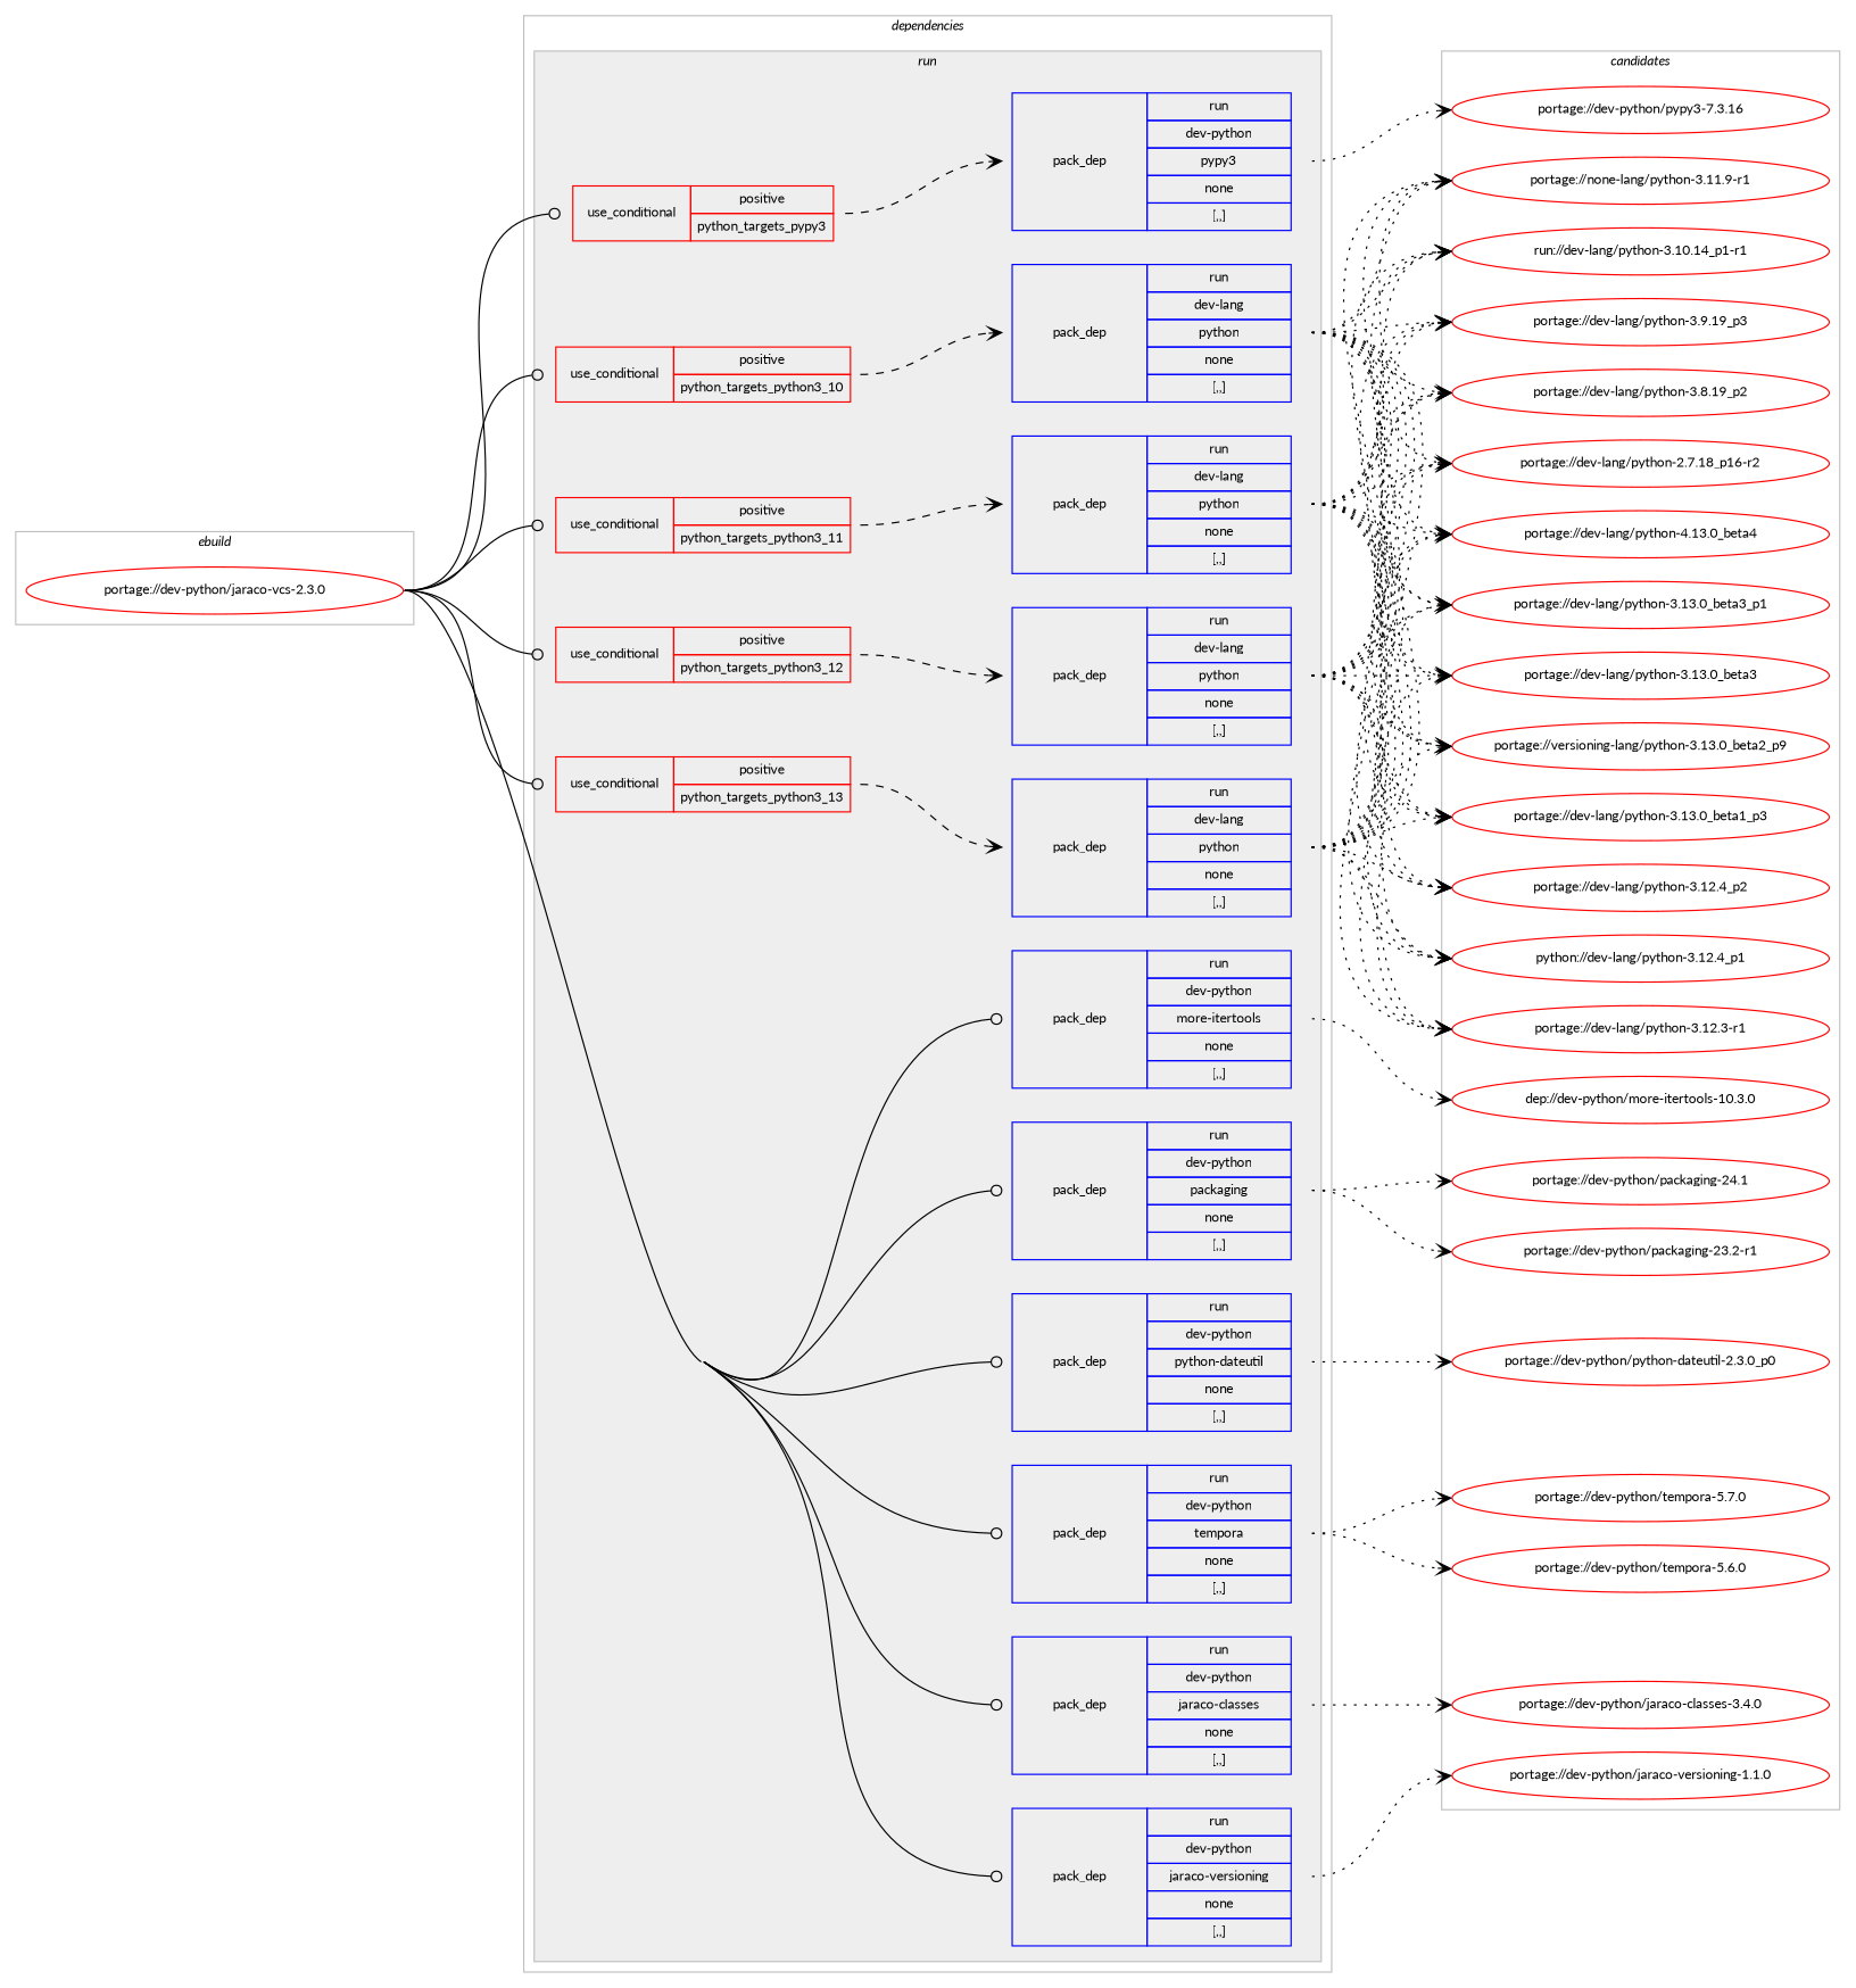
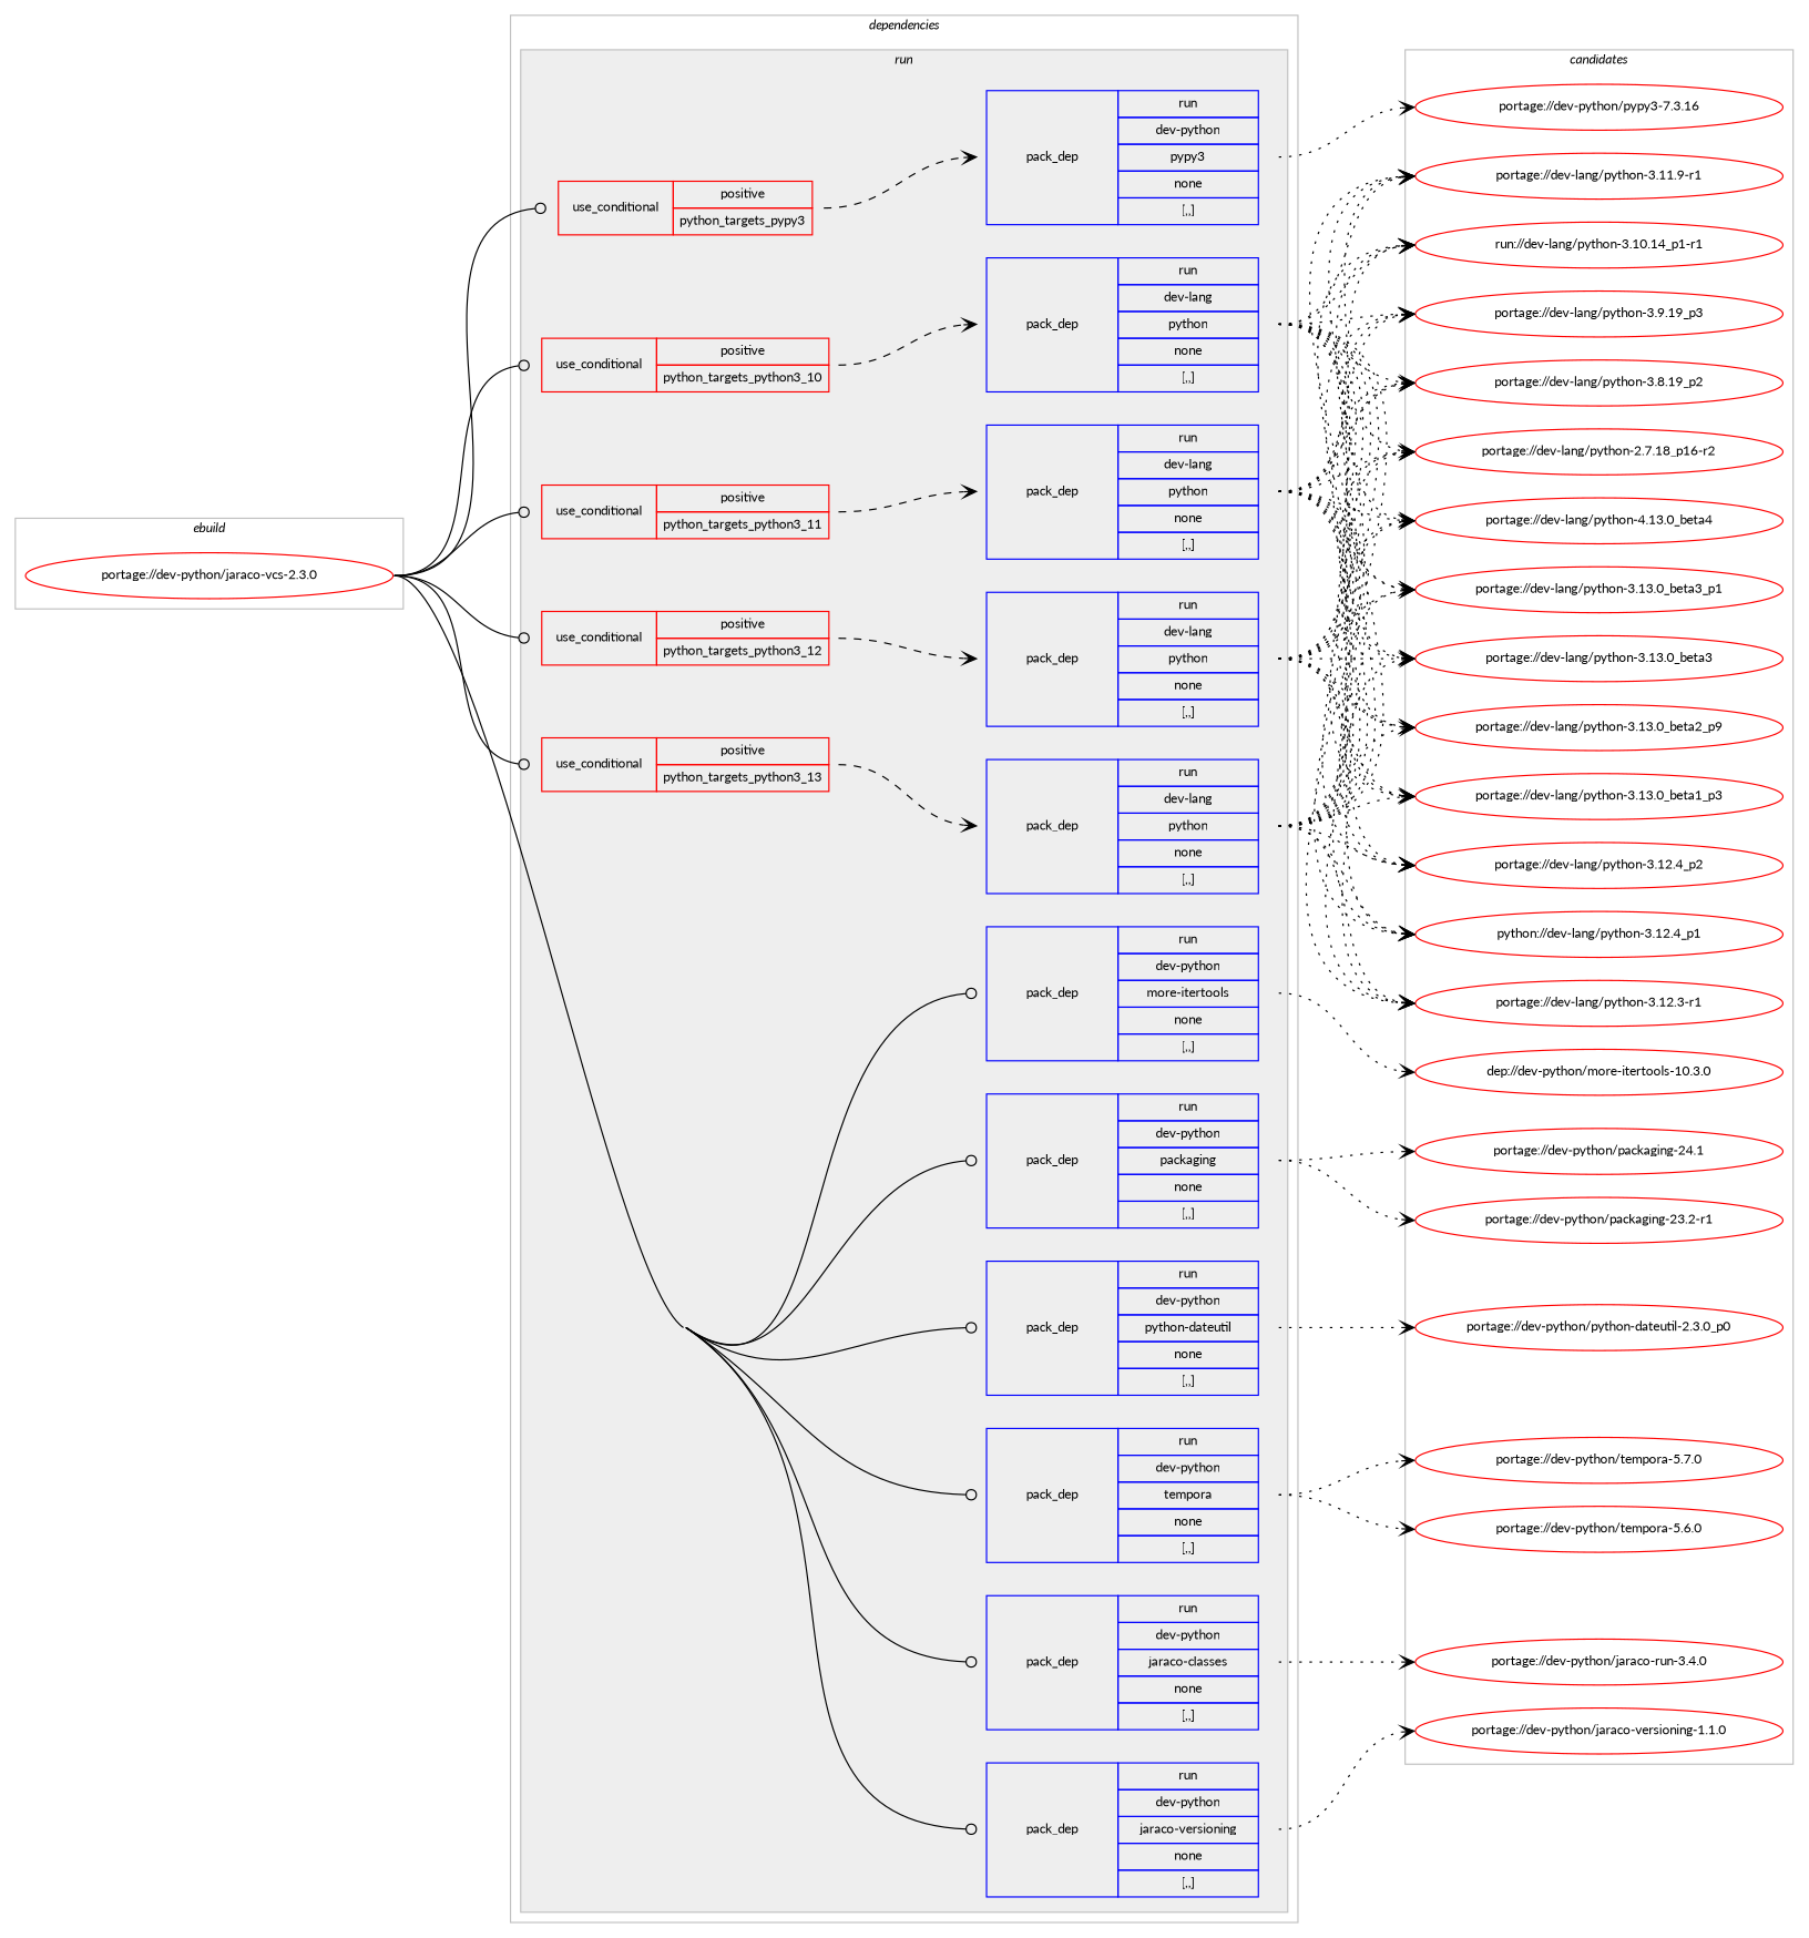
  digraph {
    compound=true
    concentrate=true
    fontname=Lato
    fontsize=10
    newrank=true
    rankdir=LR
    ranksep=1.5
    node [color=red fontname=Lato fontsize=10]
    edge [arrowhead=vee fontname=Lato headport=w style=dotted tailport=e weight=100]
    n1 [label="portage://dev-python/jaraco-vcs-2.3.0" width=4]
    n2 [color=blue label=<<TABLE BORDER="0" CELLBORDER="1" CELLSPACING="0" CELLPADDING="4" WIDTH="220"><TR><TD ROWSPAN="6" CELLPADDING="30">pack_dep</TD></TR><TR><TD WIDTH="110">run</TD></TR><TR><TD>dev-python</TD></TR><TR><TD>pypy3</TD></TR><TR><TD>none</TD></TR><TR><TD>[,,]</TD></TR></TABLE>> shape=none]
    n3 [label=<<TABLE BORDER="0" CELLBORDER="1" CELLSPACING="0" CELLPADDING="4"><TR><TD ROWSPAN="3" CELLPADDING="10">use_conditional</TD></TR><TR><TD>positive</TD></TR><TR><TD>python_targets_pypy3</TD></TR></TABLE>> shape=none]
    n4 [color=blue label=<<TABLE BORDER="0" CELLBORDER="1" CELLSPACING="0" CELLPADDING="4" WIDTH="220"><TR><TD ROWSPAN="6" CELLPADDING="30">pack_dep</TD></TR><TR><TD WIDTH="110">run</TD></TR><TR><TD>dev-lang</TD></TR><TR><TD>python</TD></TR><TR><TD>none</TD></TR><TR><TD>[,,]</TD></TR></TABLE>> shape=none]
    n5 [label=<<TABLE BORDER="0" CELLBORDER="1" CELLSPACING="0" CELLPADDING="4"><TR><TD ROWSPAN="3" CELLPADDING="10">use_conditional</TD></TR><TR><TD>positive</TD></TR><TR><TD>python_targets_python3_10</TD></TR></TABLE>> shape=none]
    n6 [color=blue label=<<TABLE BORDER="0" CELLBORDER="1" CELLSPACING="0" CELLPADDING="4" WIDTH="220"><TR><TD ROWSPAN="6" CELLPADDING="30">pack_dep</TD></TR><TR><TD WIDTH="110">run</TD></TR><TR><TD>dev-lang</TD></TR><TR><TD>python</TD></TR><TR><TD>none</TD></TR><TR><TD>[,,]</TD></TR></TABLE>> shape=none]
    n7 [label=<<TABLE BORDER="0" CELLBORDER="1" CELLSPACING="0" CELLPADDING="4"><TR><TD ROWSPAN="3" CELLPADDING="10">use_conditional</TD></TR><TR><TD>positive</TD></TR><TR><TD>python_targets_python3_11</TD></TR></TABLE>> shape=none]
    n8 [color=blue label=<<TABLE BORDER="0" CELLBORDER="1" CELLSPACING="0" CELLPADDING="4" WIDTH="220"><TR><TD ROWSPAN="6" CELLPADDING="30">pack_dep</TD></TR><TR><TD WIDTH="110">run</TD></TR><TR><TD>dev-lang</TD></TR><TR><TD>python</TD></TR><TR><TD>none</TD></TR><TR><TD>[,,]</TD></TR></TABLE>> shape=none]
    n9 [label=<<TABLE BORDER="0" CELLBORDER="1" CELLSPACING="0" CELLPADDING="4"><TR><TD ROWSPAN="3" CELLPADDING="10">use_conditional</TD></TR><TR><TD>positive</TD></TR><TR><TD>python_targets_python3_12</TD></TR></TABLE>> shape=none]
    n10 [color=blue label=<<TABLE BORDER="0" CELLBORDER="1" CELLSPACING="0" CELLPADDING="4" WIDTH="220"><TR><TD ROWSPAN="6" CELLPADDING="30">pack_dep</TD></TR><TR><TD WIDTH="110">run</TD></TR><TR><TD>dev-lang</TD></TR><TR><TD>python</TD></TR><TR><TD>none</TD></TR><TR><TD>[,,]</TD></TR></TABLE>> shape=none]
    n11 [label=<<TABLE BORDER="0" CELLBORDER="1" CELLSPACING="0" CELLPADDING="4"><TR><TD ROWSPAN="3" CELLPADDING="10">use_conditional</TD></TR><TR><TD>positive</TD></TR><TR><TD>python_targets_python3_13</TD></TR></TABLE>> shape=none]
    n12 [color=blue label=<<TABLE BORDER="0" CELLBORDER="1" CELLSPACING="0" CELLPADDING="4" WIDTH="220"><TR><TD ROWSPAN="6" CELLPADDING="30">pack_dep</TD></TR><TR><TD WIDTH="110">run</TD></TR><TR><TD>dev-python</TD></TR><TR><TD>jaraco-classes</TD></TR><TR><TD>none</TD></TR><TR><TD>[,,]</TD></TR></TABLE>> shape=none]
    n13 [color=blue label=<<TABLE BORDER="0" CELLBORDER="1" CELLSPACING="0" CELLPADDING="4" WIDTH="220"><TR><TD ROWSPAN="6" CELLPADDING="30">pack_dep</TD></TR><TR><TD WIDTH="110">run</TD></TR><TR><TD>dev-python</TD></TR><TR><TD>jaraco-versioning</TD></TR><TR><TD>none</TD></TR><TR><TD>[,,]</TD></TR></TABLE>> shape=none]
    n14 [color=blue label=<<TABLE BORDER="0" CELLBORDER="1" CELLSPACING="0" CELLPADDING="4" WIDTH="220"><TR><TD ROWSPAN="6" CELLPADDING="30">pack_dep</TD></TR><TR><TD WIDTH="110">run</TD></TR><TR><TD>dev-python</TD></TR><TR><TD>more-itertools</TD></TR><TR><TD>none</TD></TR><TR><TD>[,,]</TD></TR></TABLE>> shape=none]
    n15 [color=blue label=<<TABLE BORDER="0" CELLBORDER="1" CELLSPACING="0" CELLPADDING="4" WIDTH="220"><TR><TD ROWSPAN="6" CELLPADDING="30">pack_dep</TD></TR><TR><TD WIDTH="110">run</TD></TR><TR><TD>dev-python</TD></TR><TR><TD>packaging</TD></TR><TR><TD>none</TD></TR><TR><TD>[,,]</TD></TR></TABLE>> shape=none]
    n16 [color=blue label=<<TABLE BORDER="0" CELLBORDER="1" CELLSPACING="0" CELLPADDING="4" WIDTH="220"><TR><TD ROWSPAN="6" CELLPADDING="30">pack_dep</TD></TR><TR><TD WIDTH="110">run</TD></TR><TR><TD>dev-python</TD></TR><TR><TD>python-dateutil</TD></TR><TR><TD>none</TD></TR><TR><TD>[,,]</TD></TR></TABLE>> shape=none]
    n17 [color=blue label=<<TABLE BORDER="0" CELLBORDER="1" CELLSPACING="0" CELLPADDING="4" WIDTH="220"><TR><TD ROWSPAN="6" CELLPADDING="30">pack_dep</TD></TR><TR><TD WIDTH="110">run</TD></TR><TR><TD>dev-python</TD></TR><TR><TD>tempora</TD></TR><TR><TD>none</TD></TR><TR><TD>[,,]</TD></TR></TABLE>> shape=none]
    n18 [label="portage://dev-python/pypy3-7.3.16" width=4]
    n19 [label="portage://dev-lang/python-4.13.0_beta4" width=4]
    n20 [label="portage://dev-lang/python-3.13.0_beta3_p1" width=4]
    n21 [label="portage://dev-lang/python-3.13.0_beta3" width=4]
-   n22 [label="portage://versioning-lang/python-3.13.0_beta2_p9" width=4]
+   n22 [label="portage://dev-lang/python-3.13.0_beta2_p9" width=4]
    n23 [label="portage://dev-lang/python-3.13.0_beta1_p3" width=4]
    n24 [label="portage://dev-lang/python-3.12.4_p2" width=4]
    n25 [label="python://dev-lang/python-3.12.4_p1" width=4]
    n26 [label="portage://dev-lang/python-3.12.3-r1" width=4]
-   n27 [label="portage://none-lang/python-3.11.9-r1" width=4]
+   n27 [label="portage://dev-lang/python-3.11.9-r1" width=4]
    n28 [label="run://dev-lang/python-3.10.14_p1-r1" width=4]
    n29 [label="portage://dev-lang/python-3.9.19_p3" width=4]
    n30 [label="portage://dev-lang/python-3.8.19_p2" width=4]
    n31 [label="portage://dev-lang/python-2.7.18_p16-r2" width=4]
-   n32 [label="portage://dev-python/jaraco-classes-3.4.0" width=4]
+   n32 [label="portage://dev-python/jaraco-run-3.4.0" width=4]
    n33 [label="portage://dev-python/jaraco-versioning-1.1.0" width=4]
    n34 [label="dep://dev-python/more-itertools-10.3.0" width=4]
    n35 [label="portage://dev-python/packaging-24.1" width=4]
    n36 [label="portage://dev-python/packaging-23.2-r1" width=4]
    n37 [label="portage://dev-python/python-dateutil-2.3.0_p0" width=4]
    n38 [label="portage://dev-python/tempora-5.7.0" width=4]
    n39 [label="portage://dev-python/tempora-5.6.0" width=4]
    subgraph cluster_1 {
      color=gray
      label=<<i>ebuild</i>>
      n1
    }
    subgraph cluster_2 {
      color=gray
      label=<<i>dependencies</i>>
      subgraph cluster_3 {
        color=gray
        fillcolor="#eeeeee"
        label=<<i>compile</i>>
        style=filled
      }
      subgraph cluster_4 {
        color=gray
        fillcolor="#eeeeee"
        label=<<i>compile and run</i>>
        style=filled
      }
      subgraph cluster_5 {
        color=gray
        fillcolor="#eeeeee"
        label=<<i>run</i>>
        style=filled
        subgraph sub_6 {
          color=gray
          fillcolor="#eeeeee"
          label=<<i>run</i>>
          style=filled
          n3
          subgraph sub_7 {
            color=gray
            fillcolor="#eeeeee"
            label=<<i>run</i>>
            style=filled
            n2
          }
        }
        subgraph sub_8 {
          color=gray
          fillcolor="#eeeeee"
          label=<<i>run</i>>
          style=filled
          n5
          subgraph sub_9 {
            color=gray
            fillcolor="#eeeeee"
            label=<<i>run</i>>
            style=filled
            n4
          }
        }
        subgraph sub_10 {
          color=gray
          fillcolor="#eeeeee"
          label=<<i>run</i>>
          style=filled
          n7
          subgraph sub_11 {
            color=gray
            fillcolor="#eeeeee"
            label=<<i>run</i>>
            style=filled
            n6
          }
        }
        subgraph sub_12 {
          color=gray
          fillcolor="#eeeeee"
          label=<<i>run</i>>
          style=filled
          n9
          subgraph sub_13 {
            color=gray
            fillcolor="#eeeeee"
            label=<<i>run</i>>
            style=filled
            n8
          }
        }
        subgraph sub_14 {
          color=gray
          fillcolor="#eeeeee"
          label=<<i>run</i>>
          style=filled
          n11
          subgraph sub_15 {
            color=gray
            fillcolor="#eeeeee"
            label=<<i>run</i>>
            style=filled
            n10
          }
        }
        subgraph sub_16 {
          color=gray
          fillcolor="#eeeeee"
          label=<<i>run</i>>
          style=filled
          n12
        }
        subgraph sub_17 {
          color=gray
          fillcolor="#eeeeee"
          label=<<i>run</i>>
          style=filled
          n13
        }
        subgraph sub_18 {
          color=gray
          fillcolor="#eeeeee"
          label=<<i>run</i>>
          style=filled
          n14
        }
        subgraph sub_19 {
          color=gray
          fillcolor="#eeeeee"
          label=<<i>run</i>>
          style=filled
          n15
        }
        subgraph sub_20 {
          color=gray
          fillcolor="#eeeeee"
          label=<<i>run</i>>
          style=filled
          n16
        }
        subgraph sub_21 {
          color=gray
          fillcolor="#eeeeee"
          label=<<i>run</i>>
          style=filled
          n17
        }
      }
    }
    subgraph cluster_22 {
      color=gray
      label=<<i>candidates</i>>
      rank=same
      subgraph sub_23 {
        color=black
        label=<<i>candidates</i>>
        nodesep=1
        rank=same
        n18
      }
      subgraph sub_24 {
        color=black
        label=<<i>candidates</i>>
        nodesep=1
        rank=same
        n19
        n20
        n21
        n22
        n23
        n24
        n25
        n26
        n27
        n28
        n29
        n30
        n31
      }
      subgraph sub_25 {
        color=black
        label=<<i>candidates</i>>
        nodesep=1
        rank=same
        n19
        n20
        n21
        n22
        n23
        n24
        n25
        n26
        n27
        n28
        n29
        n30
        n31
      }
      subgraph sub_26 {
        color=black
        label=<<i>candidates</i>>
        nodesep=1
        rank=same
        n19
        n20
        n21
        n22
        n23
        n24
        n25
        n26
        n27
        n28
        n29
        n30
        n31
      }
      subgraph sub_27 {
        color=black
        label=<<i>candidates</i>>
        nodesep=1
        rank=same
        n19
        n20
        n21
        n22
        n23
        n24
        n25
        n26
        n27
        n28
        n29
        n30
        n31
      }
      subgraph sub_28 {
        color=black
        label=<<i>candidates</i>>
        nodesep=1
        rank=same
        n32
      }
      subgraph sub_29 {
        color=black
        label=<<i>candidates</i>>
        nodesep=1
        rank=same
        n33
      }
      subgraph sub_30 {
        color=black
        label=<<i>candidates</i>>
        nodesep=1
        rank=same
        n34
      }
      subgraph sub_31 {
        color=black
        label=<<i>candidates</i>>
        nodesep=1
        rank=same
        n35
        n36
      }
      subgraph sub_32 {
        color=black
        label=<<i>candidates</i>>
        nodesep=1
        rank=same
        n37
      }
      subgraph sub_33 {
        color=black
        label=<<i>candidates</i>>
        nodesep=1
        rank=same
        n38
        n39
      }
    }
    n1 -> n3 [arrowhead=odot style=solid weight=20]
    n1 -> n5 [arrowhead=odot style=solid weight=20]
    n1 -> n7 [arrowhead=odot style=solid weight=20]
    n1 -> n9 [arrowhead=odot style=solid weight=20]
    n1 -> n11 [arrowhead=odot style=solid weight=20]
    n1 -> n12 [arrowhead=odot style=solid weight=20]
    n1 -> n13 [arrowhead=odot style=solid weight=20]
    n1 -> n14 [arrowhead=odot style=solid weight=20]
    n1 -> n15 [arrowhead=odot style=solid weight=20]
    n1 -> n16 [arrowhead=odot style=solid weight=20]
    n1 -> n17 [arrowhead=odot style=solid weight=20]
    n2 -> n18
    n3 -> n2 [style=dashed weight=20]
    n4 -> n19
    n4 -> n20
    n4 -> n21
    n4 -> n22
    n4 -> n23
    n4 -> n24
    n4 -> n25
    n4 -> n26
    n4 -> n27
    n4 -> n28
    n4 -> n29
    n4 -> n30
    n4 -> n31
    n5 -> n4 [style=dashed weight=20]
    n6 -> n19
    n6 -> n20
    n6 -> n21
    n6 -> n22
    n6 -> n23
    n6 -> n24
    n6 -> n25
    n6 -> n26
    n6 -> n27
    n6 -> n28
    n6 -> n29
    n6 -> n30
    n6 -> n31
    n7 -> n6 [style=dashed weight=20]
    n8 -> n19
    n8 -> n20
    n8 -> n21
    n8 -> n22
    n8 -> n23
    n8 -> n24
    n8 -> n25
    n8 -> n26
    n8 -> n27
    n8 -> n28
    n8 -> n29
    n8 -> n30
    n8 -> n31
    n9 -> n8 [style=dashed weight=20]
    n10 -> n19
    n10 -> n20
    n10 -> n21
    n10 -> n22
    n10 -> n23
    n10 -> n24
    n10 -> n25
    n10 -> n26
    n10 -> n27
    n10 -> n28
    n10 -> n29
    n10 -> n30
    n10 -> n31
    n11 -> n10 [style=dashed weight=20]
    n12 -> n32
    n13 -> n33
    n14 -> n34
    n15 -> n35
    n15 -> n36
    n16 -> n37
    n17 -> n38
    n17 -> n39
  }
